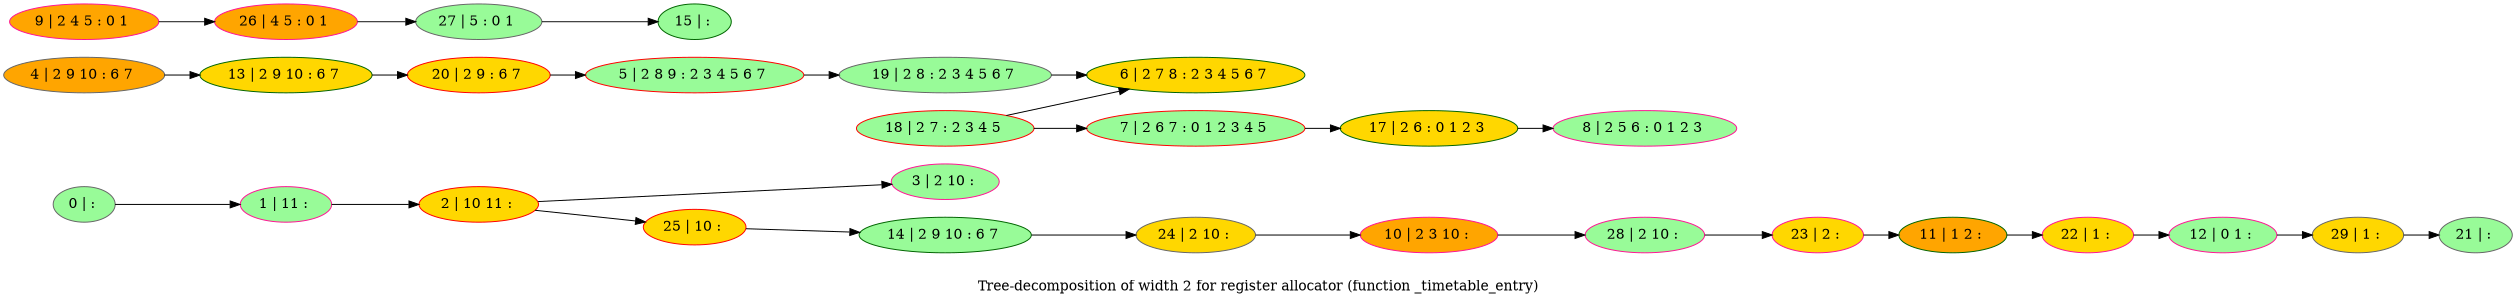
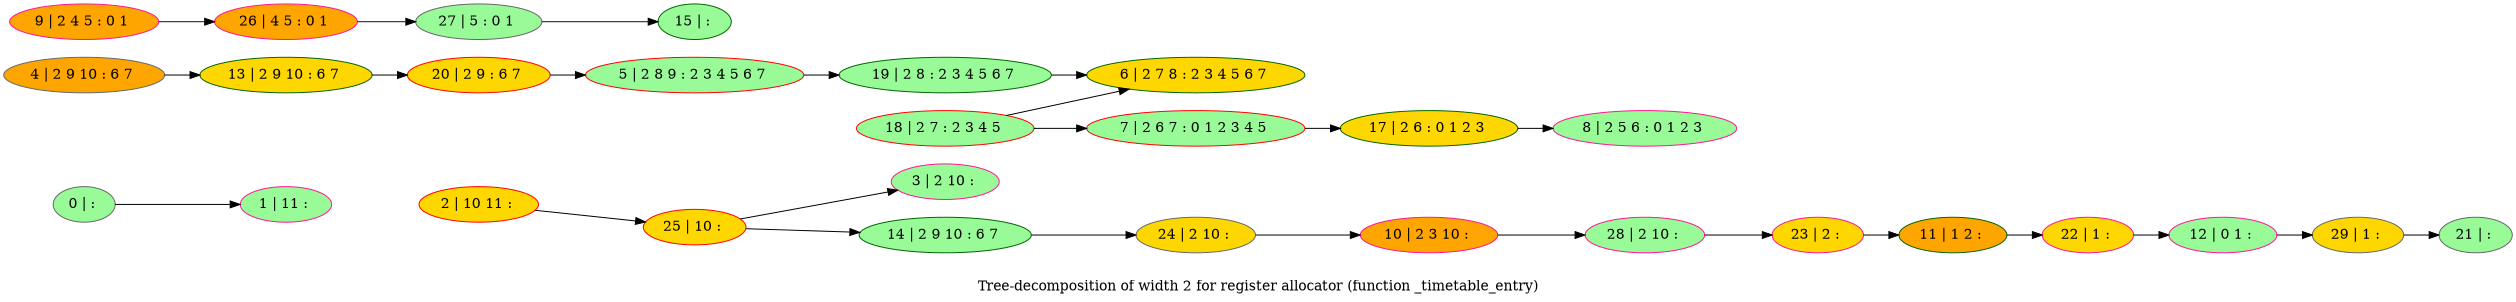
  digraph {
    label="Tree-decomposition of width 2 for register allocator (function _timetable_entry)"
    rankdir=LR
    node [color=deeppink fillcolor=palegreen style=filled]
    n1 [color=gray40 label="0 | : "]
    n2 [label="1 | 11 : "]
    n3 [color=red fillcolor=gold label="2 | 10 11 : "]
    n4 [color=red fillcolor=gold label="25 | 10 : "]
    n5 [label="3 | 2 10 : "]
    n6 [color=darkgreen label="14 | 2 9 10 : 6 7 "]
    n7 [color=gray40 fillcolor=orange label="4 | 2 9 10 : 6 7 "]
    n8 [color=darkgreen fillcolor=gold label="13 | 2 9 10 : 6 7 "]
    n9 [color=red fillcolor=gold label="20 | 2 9 : 6 7 "]
    n10 [color=gray40 fillcolor=gold label="24 | 2 10 : "]
    n11 [color=red label="5 | 2 8 9 : 2 3 4 5 6 7 "]
-   n12 [color=gray40 label="19 | 2 8 : 2 3 4 5 6 7 "]
+   n12 [color=darkgreen label="19 | 2 8 : 2 3 4 5 6 7 "]
    n13 [color=darkgreen fillcolor=gold label="6 | 2 7 8 : 2 3 4 5 6 7 "]
    n14 [color=red label="18 | 2 7 : 2 3 4 5 "]
    n15 [color=red label="7 | 2 6 7 : 0 1 2 3 4 5 "]
    n16 [color=darkgreen fillcolor=gold label="17 | 2 6 : 0 1 2 3 "]
    n17 [label="8 | 2 5 6 : 0 1 2 3 "]
    n18 [fillcolor=orange label="9 | 2 4 5 : 0 1 "]
    n19 [fillcolor=orange label="26 | 4 5 : 0 1 "]
    n20 [color=gray40 label="27 | 5 : 0 1 "]
    n21 [fillcolor=orange label="10 | 2 3 10 : "]
    n22 [label="28 | 2 10 : "]
    n23 [fillcolor=gold label="23 | 2 : "]
    n24 [color=darkgreen fillcolor=orange label="11 | 1 2 : "]
    n25 [fillcolor=gold label="22 | 1 : "]
    n26 [label="12 | 0 1 : "]
    n27 [color=gray40 fillcolor=gold label="29 | 1 : "]
    n28 [color=gray40 label="21 | : "]
    n29 [color=darkgreen label="15 | : "]
    n1 -> n2
-   n2 -> n3
    n3 -> n4
-   n3 -> n5
+   n4 -> n5
    n4 -> n6
    n6 -> n10
    n7 -> n8
    n8 -> n9
    n9 -> n11
    n10 -> n21
    n11 -> n12
    n12 -> n13
    n14 -> n13
    n14 -> n15
    n15 -> n16
    n16 -> n17
    n18 -> n19
    n19 -> n20
    n20 -> n29
    n21 -> n22
    n22 -> n23
    n23 -> n24
    n24 -> n25
    n25 -> n26
    n26 -> n27
    n27 -> n28
  }
